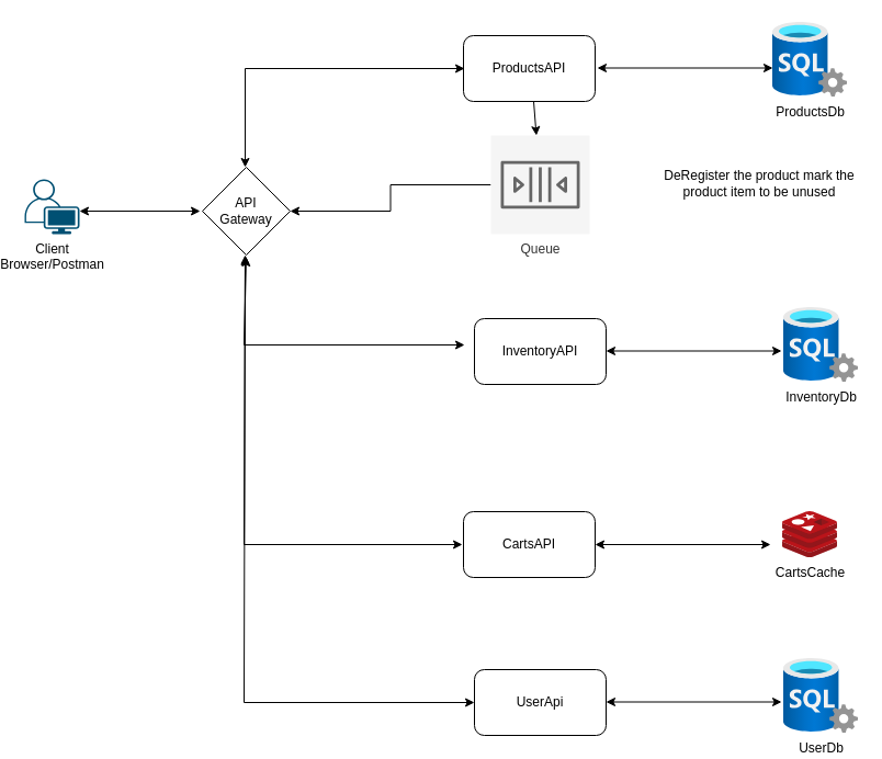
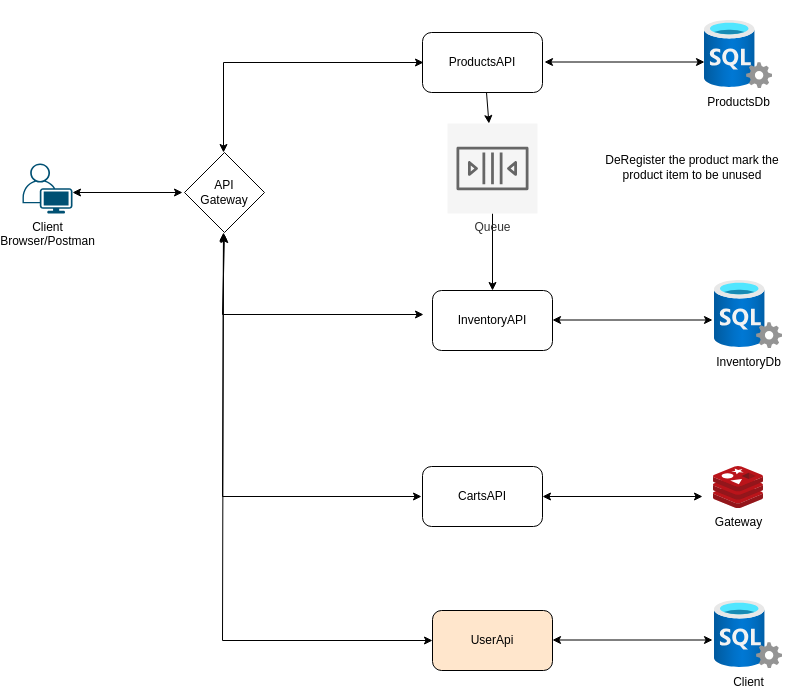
  <mxCell id="0" />
  <mxCell id="1" parent="0" />
  <mxCell id="2" value="API&lt;br&gt;Gateway" style="rhombus;whiteSpace=wrap;html=1;" parent="1" vertex="1"><mxGeometry x="182" y="152" width="80" height="80" as="geometry" /></mxCell>
  <mxCell id="3" value="ProductsAPI" style="rounded=1;whiteSpace=wrap;html=1;" parent="1" vertex="1"><mxGeometry x="420" y="32" width="120" height="60" as="geometry" /></mxCell>
  <mxCell id="4" value="InventoryAPI" style="rounded=1;whiteSpace=wrap;html=1;" parent="1" vertex="1"><mxGeometry x="430" y="290" width="120" height="60" as="geometry" /></mxCell>
  <mxCell id="5" value="CartsAPI" style="rounded=1;whiteSpace=wrap;html=1;" parent="1" vertex="1"><mxGeometry x="420" y="466" width="120" height="60" as="geometry" /></mxCell>
  <mxCell id="6" value="ProductsDb" style="image;aspect=fixed;html=1;points=[];align=center;fontSize=12;image=img/lib/azure2/databases/SQL_Server.svg;" parent="1" vertex="1"><mxGeometry x="702" y="20" width="68" height="68" as="geometry" /></mxCell>
  <mxCell id="7" value="InventoryDb" style="image;aspect=fixed;html=1;points=[];align=center;fontSize=12;image=img/lib/azure2/databases/SQL_Server.svg;" parent="1" vertex="1"><mxGeometry x="712" y="280" width="68" height="68" as="geometry" /></mxCell>
  <mxCell id="8" value="" style="endArrow=classic;startArrow=classic;html=1;rounded=0;entryX=0;entryY=0.5;entryDx=0;entryDy=0;" parent="1" edge="1"><mxGeometry width="50" height="50" relative="1" as="geometry"><mxPoint x="221" y="152" as="sourcePoint" /><mxPoint x="421" y="62" as="targetPoint" /><Array as="points"><mxPoint x="221" y="62" /></Array></mxGeometry></mxCell>
  <mxCell id="9" value="" style="endArrow=classic;startArrow=classic;html=1;rounded=0;entryX=-0.075;entryY=0.5;entryDx=0;entryDy=0;entryPerimeter=0;" parent="1" edge="1"><mxGeometry width="50" height="50" relative="1" as="geometry"><mxPoint x="222" y="234" as="sourcePoint" /><mxPoint x="421" y="314" as="targetPoint" /><Array as="points"><mxPoint x="220" y="314" /></Array></mxGeometry></mxCell>
  <mxCell id="10" value="" style="endArrow=classic;startArrow=classic;html=1;rounded=0;exitX=0.5;exitY=1;exitDx=0;exitDy=0;entryX=0;entryY=0.5;entryDx=0;entryDy=0;" parent="1" edge="1"><mxGeometry width="50" height="50" relative="1" as="geometry"><mxPoint x="221" y="232" as="sourcePoint" /><mxPoint x="419" y="496" as="targetPoint" /><Array as="points"><mxPoint x="220" y="496" /></Array></mxGeometry></mxCell>
- <mxCell id="11" value="CartsCache" style="image;sketch=0;aspect=fixed;html=1;points=[];align=center;fontSize=12;image=img/lib/mscae/Cache_Redis_Product.svg;" parent="1" vertex="1"><mxGeometry x="711" y="466" width="50" height="42" as="geometry" /></mxCell>
+ <mxCell id="11" value="Gateway" style="image;sketch=0;aspect=fixed;html=1;points=[];align=center;fontSize=12;image=img/lib/mscae/Cache_Redis_Product.svg;" parent="1" vertex="1"><mxGeometry x="711" y="466" width="50" height="42" as="geometry" /></mxCell>
  <mxCell id="12" value="" style="endArrow=classic;startArrow=classic;html=1;rounded=0;entryX=0;entryY=0.5;entryDx=0;entryDy=0;exitX=1;exitY=0.5;exitDx=0;exitDy=0;" parent="1" edge="1"><mxGeometry width="50" height="50" relative="1" as="geometry"><mxPoint x="550" y="319.5" as="sourcePoint" /><mxPoint x="710" y="319.5" as="targetPoint" /></mxGeometry></mxCell>
  <mxCell id="13" value="" style="endArrow=classic;startArrow=classic;html=1;rounded=0;entryX=0;entryY=0.5;entryDx=0;entryDy=0;exitX=1;exitY=0.5;exitDx=0;exitDy=0;" parent="1" edge="1"><mxGeometry width="50" height="50" relative="1" as="geometry"><mxPoint x="540" y="496" as="sourcePoint" /><mxPoint x="700" y="496" as="targetPoint" /></mxGeometry></mxCell>
  <mxCell id="14" value="" style="endArrow=classic;startArrow=classic;html=1;rounded=0;entryX=0;entryY=0.5;entryDx=0;entryDy=0;exitX=1;exitY=0.5;exitDx=0;exitDy=0;" parent="1" edge="1"><mxGeometry width="50" height="50" relative="1" as="geometry"><mxPoint x="542" y="61.5" as="sourcePoint" /><mxPoint x="702" y="61.5" as="targetPoint" /></mxGeometry></mxCell>
  <mxCell id="15" value="Client&lt;br&gt;Browser/Postman" style="points=[[0.35,0,0],[0.98,0.51,0],[1,0.71,0],[0.67,1,0],[0,0.795,0],[0,0.65,0]];verticalLabelPosition=bottom;sketch=0;html=1;verticalAlign=top;aspect=fixed;align=center;pointerEvents=1;shape=mxgraph.cisco19.user;fillColor=#005073;strokeColor=none;" vertex="1" parent="1"><mxGeometry x="20" y="163" width="50" height="50" as="geometry" /></mxCell>
  <mxCell id="16" value="" style="endArrow=classic;startArrow=classic;html=1;rounded=0;" edge="1" parent="1"><mxGeometry width="50" height="50" relative="1" as="geometry"><mxPoint x="70" y="192" as="sourcePoint" /><mxPoint x="180" y="192" as="targetPoint" /></mxGeometry></mxCell>
- <mxCell id="17" value="" style="edgeStyle=orthogonalEdgeStyle;rounded=0;orthogonalLoop=1;jettySize=auto;html=1;" edge="1" parent="1" source="18" target="2"><mxGeometry relative="1" as="geometry" /></mxCell>
+ <mxCell id="17" value="" style="edgeStyle=orthogonalEdgeStyle;rounded=0;orthogonalLoop=1;jettySize=auto;html=1;" edge="1" parent="1" source="18" target="4"><mxGeometry relative="1" as="geometry" /></mxCell>
  <mxCell id="18" value="Queue" style="sketch=0;outlineConnect=0;dashed=0;verticalLabelPosition=bottom;verticalAlign=top;align=center;html=1;fontSize=12;fontStyle=0;aspect=fixed;shape=mxgraph.aws4.resourceIcon;resIcon=mxgraph.aws4.queue;fillColor=#f5f5f5;fontColor=#333333;strokeColor=#666666;" vertex="1" parent="1"><mxGeometry x="445" y="123" width="90" height="90" as="geometry" /></mxCell>
  <mxCell id="19" value="" style="endArrow=classic;html=1;rounded=0;exitX=0.5;exitY=1;exitDx=0;exitDy=0;" edge="1" parent="1" target="18"><mxGeometry width="50" height="50" relative="1" as="geometry"><mxPoint x="484" y="92" as="sourcePoint" /><mxPoint x="480" y="120" as="targetPoint" /></mxGeometry></mxCell>
  <mxCell id="20" value="DeRegister the product mark the product item to be unused" style="text;html=1;strokeColor=none;fillColor=none;align=center;verticalAlign=middle;whiteSpace=wrap;rounded=0;" vertex="1" parent="1"><mxGeometry x="600" y="152" width="180" height="30" as="geometry" /></mxCell>
- <mxCell id="21" value="UserApi" style="rounded=1;whiteSpace=wrap;html=1;" vertex="1" parent="1"><mxGeometry x="430" y="610" width="120" height="60" as="geometry" /></mxCell>
- <mxCell id="22" value="UserDb" style="image;aspect=fixed;html=1;points=[];align=center;fontSize=12;image=img/lib/azure2/databases/SQL_Server.svg;" vertex="1" parent="1"><mxGeometry x="712" y="600" width="68" height="68" as="geometry" /></mxCell>
+ <mxCell id="21" value="UserApi" style="rounded=1;whiteSpace=wrap;html=1;fillColor=#ffe6cc;" vertex="1" parent="1"><mxGeometry x="430" y="610" width="120" height="60" as="geometry" /></mxCell>
+ <mxCell id="22" value="Client" style="image;aspect=fixed;html=1;points=[];align=center;fontSize=12;image=img/lib/azure2/databases/SQL_Server.svg;" vertex="1" parent="1"><mxGeometry x="712" y="600" width="68" height="68" as="geometry" /></mxCell>
  <mxCell id="23" value="" style="endArrow=classic;startArrow=classic;html=1;rounded=0;entryX=0;entryY=0.5;entryDx=0;entryDy=0;exitX=1;exitY=0.5;exitDx=0;exitDy=0;" edge="1" parent="1"><mxGeometry width="50" height="50" relative="1" as="geometry"><mxPoint x="550" y="639.5" as="sourcePoint" /><mxPoint x="710" y="639.5" as="targetPoint" /></mxGeometry></mxCell>
  <mxCell id="24" value="" style="endArrow=classic;startArrow=classic;html=1;rounded=0;exitX=0.5;exitY=1;exitDx=0;exitDy=0;entryX=0;entryY=0.5;entryDx=0;entryDy=0;" edge="1" parent="1" target="21"><mxGeometry width="50" height="50" relative="1" as="geometry"><mxPoint x="221" y="233" as="sourcePoint" /><mxPoint x="420" y="631" as="targetPoint" /><Array as="points"><mxPoint x="220" y="640" /></Array></mxGeometry></mxCell>
